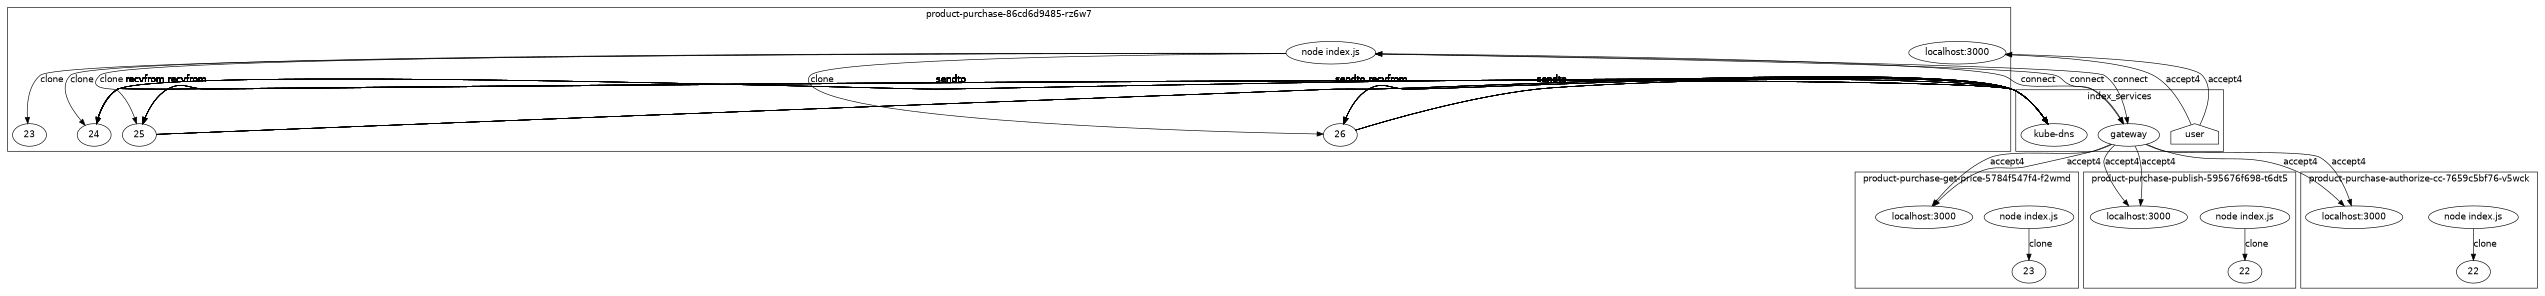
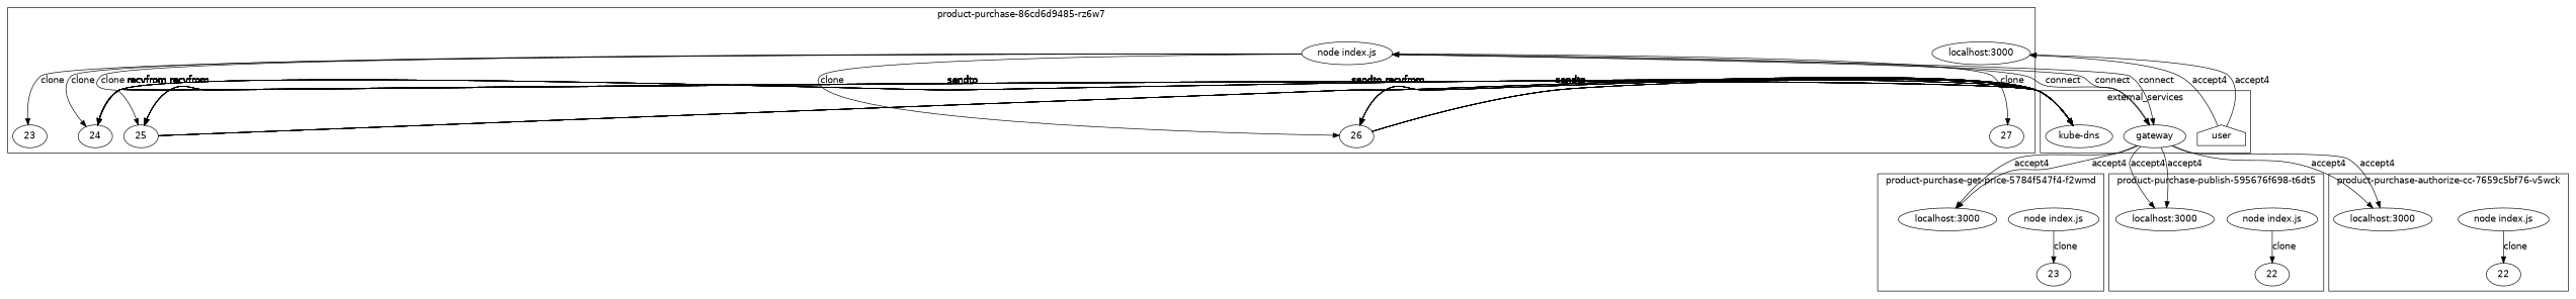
  digraph {
    fontname="DejaVu Sans"
    node [fontname="DejaVu Sans"]
    edge [fontname="DejaVu Sans"]
    n1 [label="node index.js"]
    n2 [label=23]
    n3 [label=24]
    n4 [label=25]
    n5 [label=26]
+   n6 [label=27]
    n7 [label="localhost:3000"]
    n8 [label="node index.js"]
    n9 [label=23]
    n10 [label="localhost:3000"]
    n11 [label="node index.js"]
    n12 [label=22]
    n13 [label="localhost:3000"]
    n14 [label="node index.js"]
    n15 [label=22]
    n16 [label="localhost:3000"]
    n17 [label=gateway]
    n18 [label="kube-dns"]
    user [shape=house]
    subgraph cluster_1 {
      label=" product-purchase-86cd6d9485-rz6w7 "
      n1
      n2
      n3
      n4
      n5
+     n6
      n7
    }
    subgraph cluster_2 {
      label=" product-purchase-get-price-5784f547f4-f2wmd "
      n8
      n9
      n10
    }
    subgraph cluster_3 {
      label=" product-purchase-publish-595676f698-t6dt5 "
      n11
      n12
      n13
    }
    subgraph cluster_4 {
      label=" product-purchase-authorize-cc-7659c5bf76-v5wck "
      n14
      n15
      n16
    }
    subgraph cluster_5 {
-     label=index_services
+     label=external_services
      n17
      n18
      user
    }
    n1 -> n2 [label=clone]
    n1 -> n3 [label=clone]
    n1 -> n4 [label=clone]
    n1 -> n5 [label=clone]
+   n1 -> n6 [label=clone]
    n1 -> n17 [dir=both label=connect]
    n1 -> n17 [dir=both label=connect]
    n1 -> n17 [dir=both label=connect]
    n3 -> n18 [label=sendto]
    n3 -> n18 [label=sendto]
    n3 -> n18 [label=sendto]
    n3 -> n18 [label=sendto]
    n3 -> n18 [label=sendto]
    n3 -> n18 [label=sendto]
    n3 -> n18 [label=sendto]
    n3 -> n18 [label=sendto]
    n4 -> n18 [label=sendto]
    n4 -> n18 [label=sendto]
    n4 -> n18 [label=sendto]
    n4 -> n18 [label=sendto]
    n4 -> n18 [label=sendto]
    n4 -> n18 [label=sendto]
    n4 -> n18 [label=sendto]
    n4 -> n18 [label=sendto]
    n5 -> n18 [label=sendto]
    n5 -> n18 [label=sendto]
    n5 -> n18 [label=sendto]
    n5 -> n18 [label=sendto]
    n5 -> n18 [label=sendto]
    n5 -> n18 [label=sendto]
    n5 -> n18 [label=sendto]
    n5 -> n18 [label=sendto]
    n8 -> n9 [label=clone]
    n11 -> n12 [label=clone]
    n14 -> n15 [label=clone]
    n17 -> n10 [label=accept4]
    n17 -> n10 [label=accept4]
    n17 -> n13 [label=accept4]
    n17 -> n13 [label=accept4]
    n17 -> n16 [label=accept4]
    n17 -> n16 [label=accept4]
    n18 -> n3 [label=recvfrom]
    n18 -> n3 [label=recvfrom]
    n18 -> n3 [label=recvfrom]
    n18 -> n3 [label=recvfrom]
    n18 -> n3 [label=recvfrom]
    n18 -> n3 [label=recvfrom]
    n18 -> n3 [label=recvfrom]
    n18 -> n3 [label=recvfrom]
    n18 -> n4 [label=recvfrom]
    n18 -> n4 [label=recvfrom]
    n18 -> n4 [label=recvfrom]
    n18 -> n4 [label=recvfrom]
    n18 -> n4 [label=recvfrom]
    n18 -> n4 [label=recvfrom]
    n18 -> n4 [label=recvfrom]
    n18 -> n4 [label=recvfrom]
    n18 -> n5 [label=recvfrom]
    n18 -> n5 [label=recvfrom]
    n18 -> n5 [label=recvfrom]
    n18 -> n5 [label=recvfrom]
    n18 -> n5 [label=recvfrom]
    n18 -> n5 [label=recvfrom]
    n18 -> n5 [label=recvfrom]
    n18 -> n5 [label=recvfrom]
    user -> n7 [label=accept4]
    user -> n7 [label=accept4]
  }
